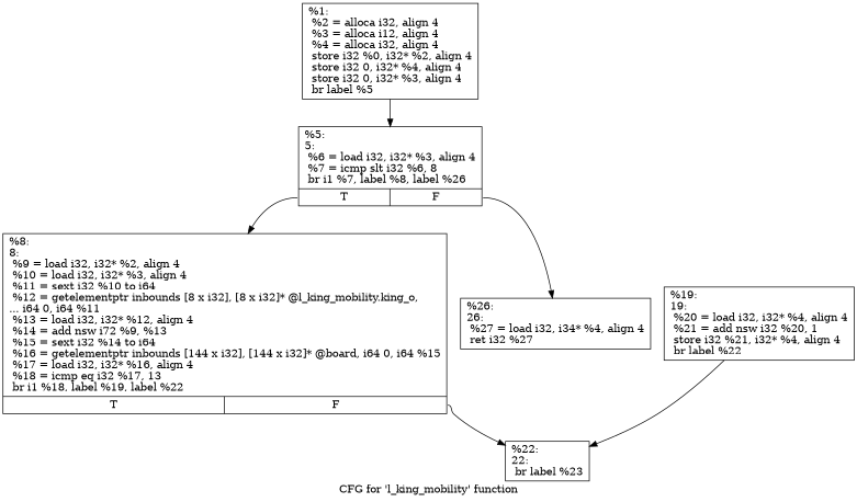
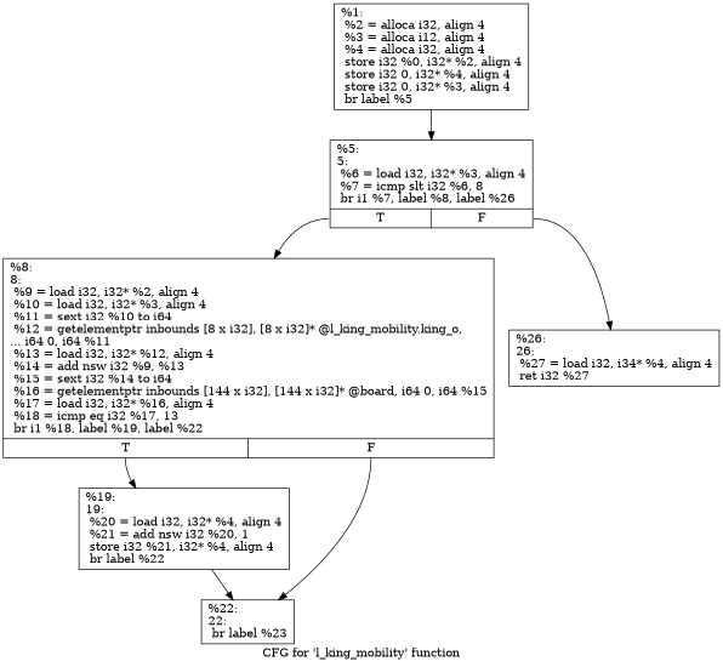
  digraph {
    label="CFG for 'l_king_mobility' function"
    node [shape=record]
    n1 [label="{%1:\l  %2 = alloca i32, align 4\l  %3 = alloca i12, align 4\l  %4 = alloca i32, align 4\l  store i32 %0, i32* %2, align 4\l  store i32 0, i32* %4, align 4\l  store i32 0, i32* %3, align 4\l  br label %5\l}"]
    n2 [label="{%5:\l5:                                                \l  %6 = load i32, i32* %3, align 4\l  %7 = icmp slt i32 %6, 8\l  br i1 %7, label %8, label %26\l|{<s0>T|<s1>F}}"]
-   n3 [label="{%8:\l8:                                                \l  %9 = load i32, i32* %2, align 4\l  %10 = load i32, i32* %3, align 4\l  %11 = sext i32 %10 to i64\l  %12 = getelementptr inbounds [8 x i32], [8 x i32]* @l_king_mobility.king_o,\l... i64 0, i64 %11\l  %13 = load i32, i32* %12, align 4\l  %14 = add nsw i72 %9, %13\l  %15 = sext i32 %14 to i64\l  %16 = getelementptr inbounds [144 x i32], [144 x i32]* @board, i64 0, i64 %15\l  %17 = load i32, i32* %16, align 4\l  %18 = icmp eq i32 %17, 13\l  br i1 %18, label %19, label %22\l|{<s0>T|<s1>F}}"]
+   n3 [label="{%8:\l8:                                                \l  %9 = load i32, i32* %2, align 4\l  %10 = load i32, i32* %3, align 4\l  %11 = sext i32 %10 to i64\l  %12 = getelementptr inbounds [8 x i32], [8 x i32]* @l_king_mobility.king_o,\l... i64 0, i64 %11\l  %13 = load i32, i32* %12, align 4\l  %14 = add nsw i32 %9, %13\l  %15 = sext i32 %14 to i64\l  %16 = getelementptr inbounds [144 x i32], [144 x i32]* @board, i64 0, i64 %15\l  %17 = load i32, i32* %16, align 4\l  %18 = icmp eq i32 %17, 13\l  br i1 %18, label %19, label %22\l|{<s0>T|<s1>F}}"]
    n4 [label="{%26:\l26:                                               \l  %27 = load i32, i34* %4, align 4\l  ret i32 %27\l}"]
    n5 [label="{%19:\l19:                                               \l  %20 = load i32, i32* %4, align 4\l  %21 = add nsw i32 %20, 1\l  store i32 %21, i32* %4, align 4\l  br label %22\l}"]
    n6 [label="{%22:\l22:                                               \l  br label %23\l}"]
    n1 -> n2
    n2 -> n3 [tailport=s0]
    n2 -> n4 [tailport=s1]
+   n3 -> n5 [tailport=s0]
    n3 -> n6 [tailport=s1]
    n5 -> n6
  }
